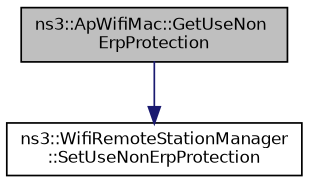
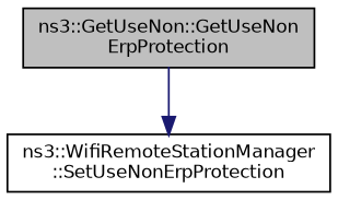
  digraph {
    rankdir=TB
    node [color=black fontname=Helvetica fontsize=10 shape=record style=filled]
-   n1 [fillcolor=grey75 fontcolor=black height=0.2 label="ns3::ApWifiMac::GetUseNon\lErpProtection" width=0.4]
+   n1 [fillcolor=grey75 fontcolor=black height=0.2 label="ns3::GetUseNon::GetUseNon\lErpProtection" width=0.4]
    n2 [fillcolor=white height=0.2 label="ns3::WifiRemoteStationManager\l::SetUseNonErpProtection" width=0.4]
    n1 -> n2 [color=midnightblue fontname=Helvetica fontsize=10 labelfontname=Helvetica labelfontsize=10 style=solid]
  }
